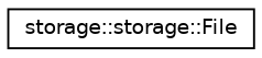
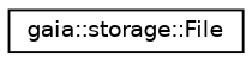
  digraph {
    rankdir=LR
-   n1 [color=black fillcolor=white fontname=Helvetica fontsize=10 height=0.2 label="storage::storage::File" shape=record style=filled width=0.4]
+   n1 [color=black fillcolor=white fontname=Helvetica fontsize=10 height=0.2 label="gaia::storage::File" shape=record style=filled width=0.4]
  }
